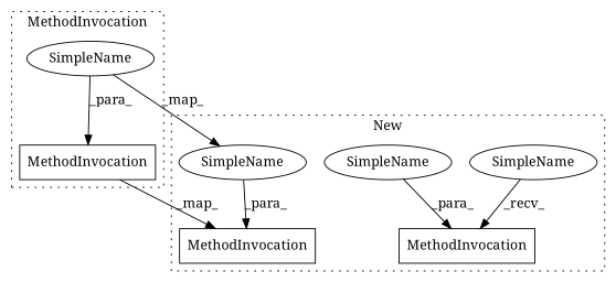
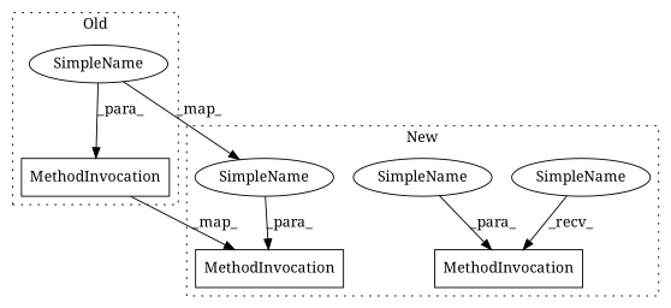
  digraph {
    fontname="Noto Serif"
    node [a=42 l="14,1" shape=ellipse fontname="Noto Serif"]
    edge [fontname="Noto Serif"]
    n1 [a=32 label=MethodInvocation s="9439,9460" shape=box]
    n2 [l=7 label=SimpleName s=9453]
    n3 [a=32 label=MethodInvocation s="9796,9824" shape=box]
    n4 [a=32 label=MethodInvocation s="8482,8624" shape=box]
    n5 [l=15 label=SimpleName s=8466]
    n6 [l=14 label=SimpleName s=8496]
    n7 [l=14 label=SimpleName s=9810]
    subgraph cluster_1 {
-     label=MethodInvocation
+     label=Old
      style=dotted
      n1
      n2
    }
    subgraph cluster_2 {
      label=New
      style=dotted
      n3
      n4
      n5
      n6
      n7
    }
    n1 -> n3 [label=_map_]
    n2 -> n1 [label=_para_]
    n2 -> n7 [label=_map_]
    n5 -> n4 [label=_recv_]
    n6 -> n4 [label=_para_]
    n7 -> n3 [label=_para_]
  }
